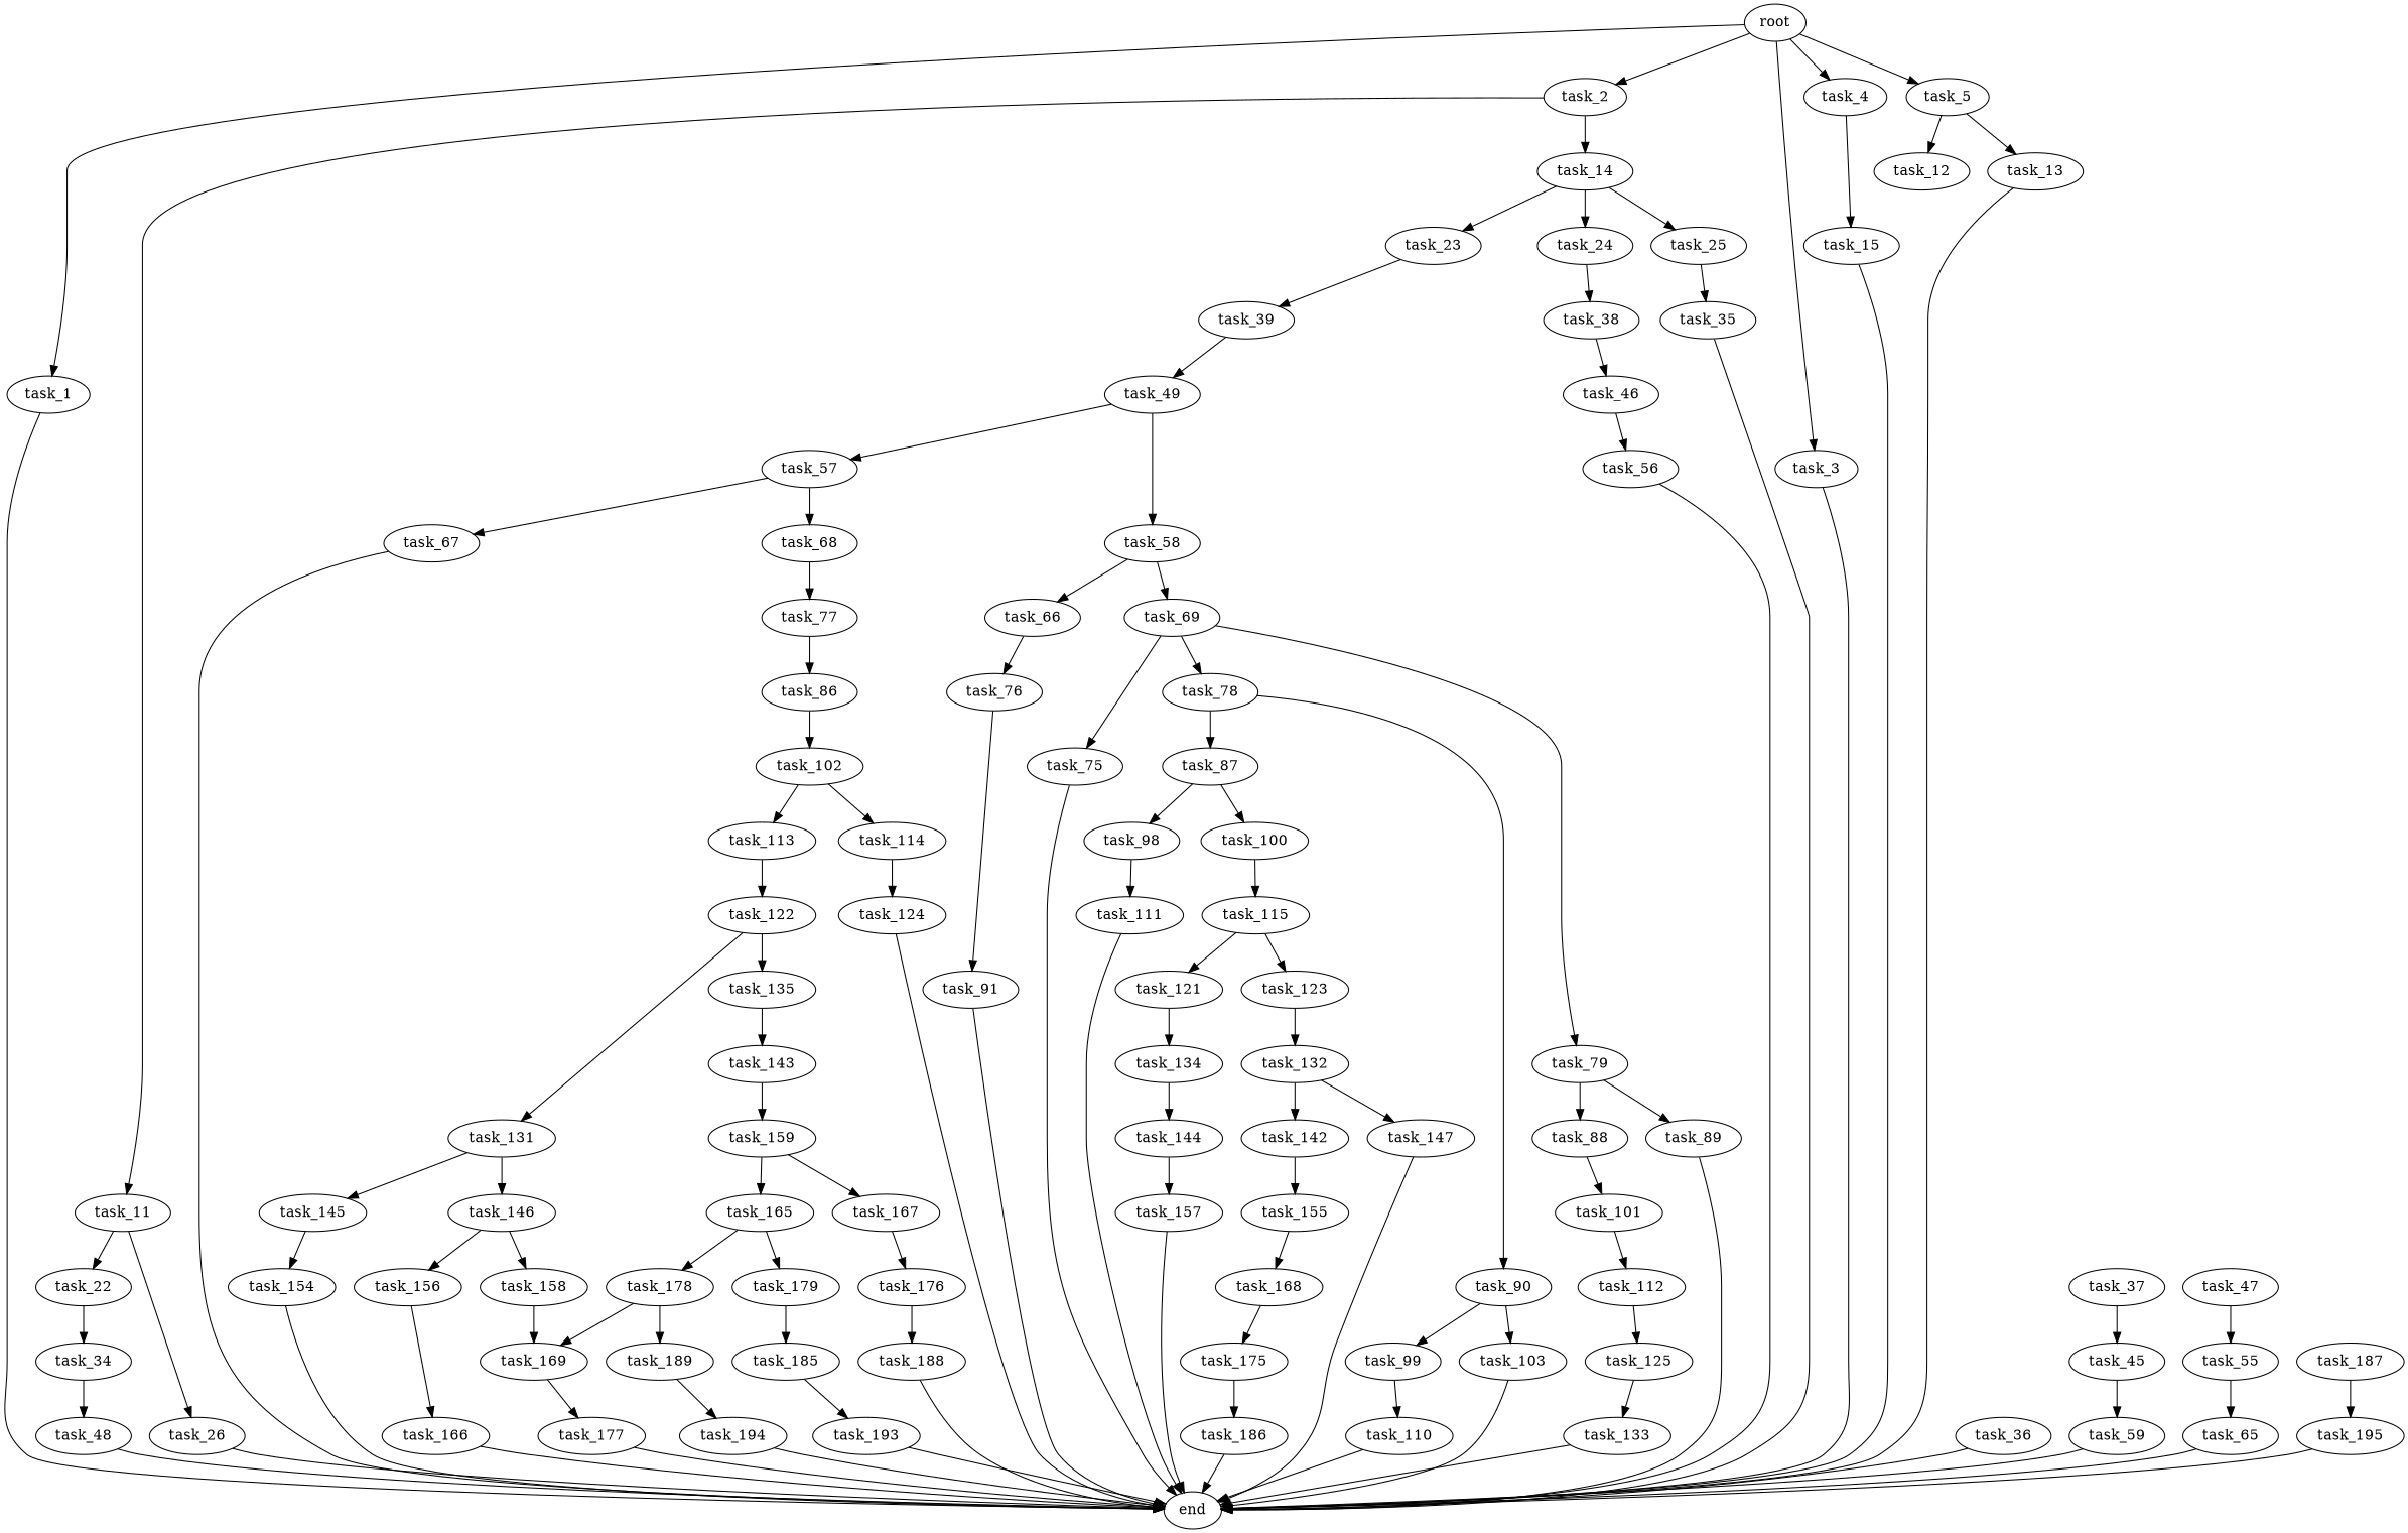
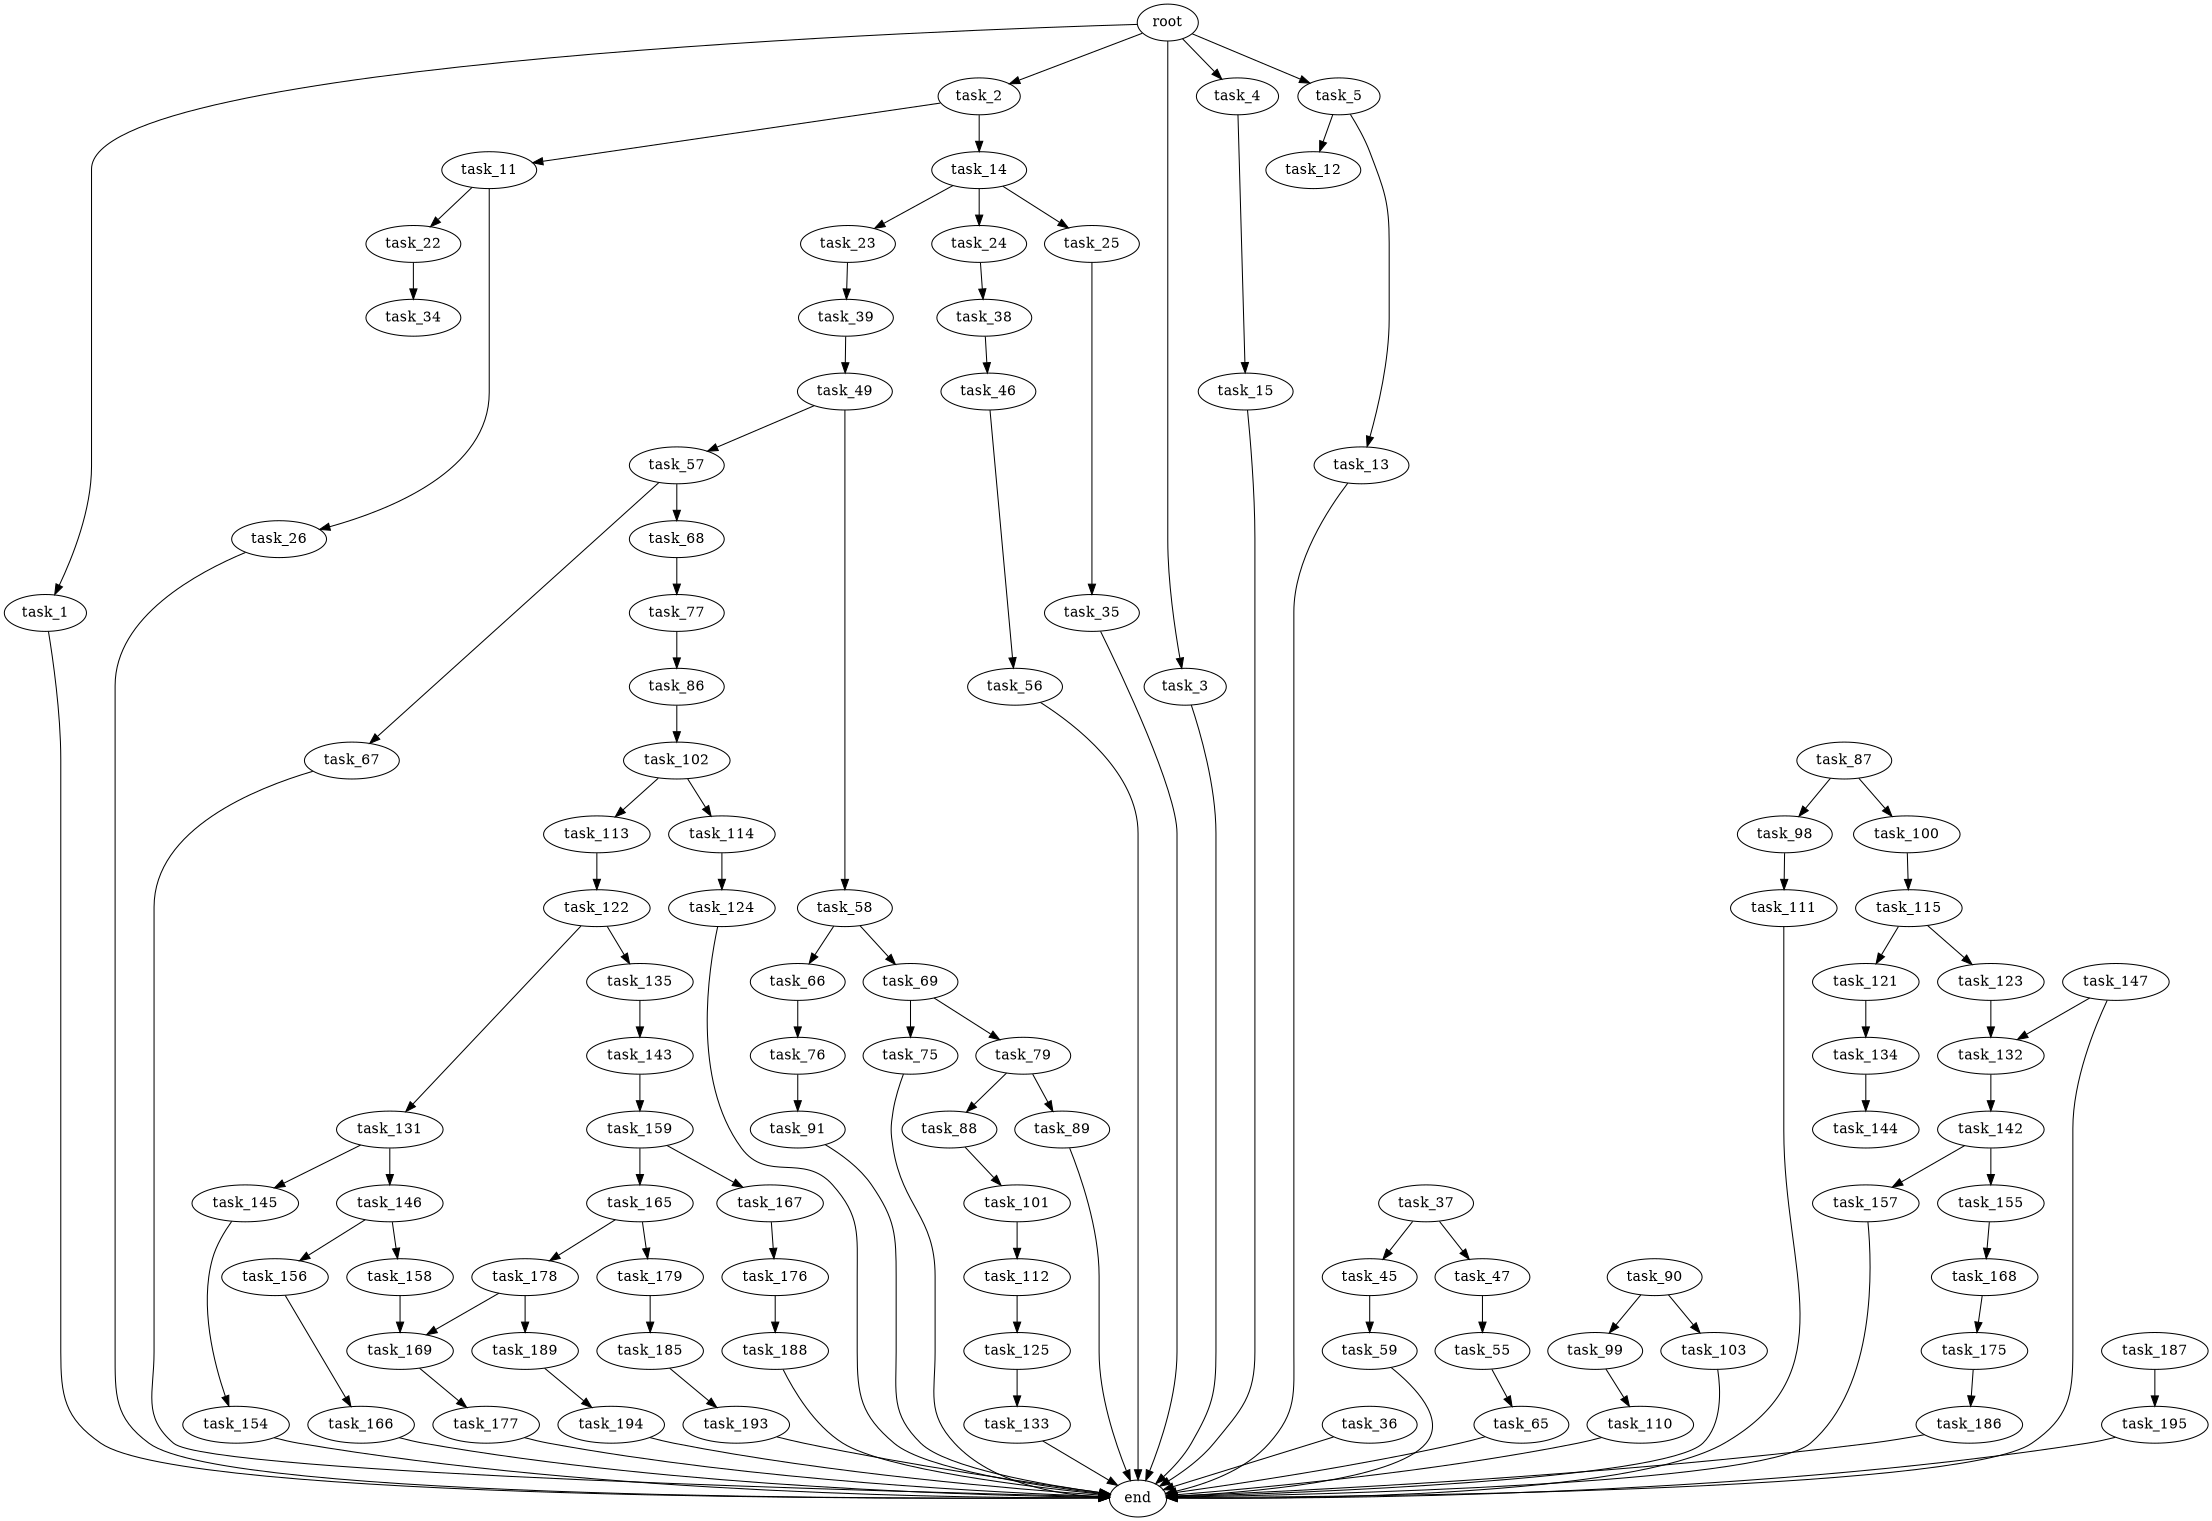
  digraph {
    root
    task_1
    task_2
    task_3
    task_4
    task_5
    end
    task_11
    task_14
    task_15
    task_12
    task_13
    task_22
    task_26
    task_23
    task_24
    task_25
    task_34
    task_39
    task_38
    task_35
-   task_48
    task_36
    task_37
    task_45
    task_47
    task_49
    task_46
    task_57
    task_58
    task_56
    task_59
    task_55
    task_65
    task_67
    task_68
    task_66
    task_69
    task_77
    task_76
    task_75
-   task_78
    task_79
    task_86
    task_91
    task_87
    task_90
    task_88
    task_89
    task_102
    task_98
    task_100
    task_99
    task_103
    task_101
    task_113
    task_114
    task_111
    task_115
    task_110
    task_112
    task_122
    task_124
    task_121
    task_123
    task_125
    task_134
    task_132
    task_133
    task_131
    task_135
    task_145
    task_146
    task_143
    task_144
    task_142
    task_147
    task_157
    task_154
    task_156
    task_158
    task_159
    task_155
    task_166
    task_169
    task_168
    task_165
    task_167
    task_175
    task_178
    task_179
    task_176
    task_177
    task_186
    task_189
    task_185
    task_188
    task_187
    task_195
    task_194
    task_193
    root -> task_1
    root -> task_2
    root -> task_3
    root -> task_4
    root -> task_5
    task_1 -> end
    task_2 -> task_11
    task_2 -> task_14
    task_3 -> end
    task_4 -> task_15
    task_5 -> task_12
    task_5 -> task_13
    task_11 -> task_22
    task_11 -> task_26
    task_14 -> task_23
    task_14 -> task_24
    task_14 -> task_25
    task_15 -> end
    task_13 -> end
    task_22 -> task_34
    task_26 -> end
    task_23 -> task_39
    task_24 -> task_38
    task_25 -> task_35
-   task_34 -> task_48
    task_39 -> task_49
    task_38 -> task_46
    task_35 -> end
-   task_48 -> end
    task_36 -> end
    task_37 -> task_45
+   task_37 -> task_47
    task_45 -> task_59
    task_47 -> task_55
    task_49 -> task_57
    task_49 -> task_58
    task_46 -> task_56
    task_57 -> task_67
    task_57 -> task_68
    task_58 -> task_66
    task_58 -> task_69
    task_56 -> end
    task_59 -> end
    task_55 -> task_65
    task_65 -> end
    task_67 -> end
    task_68 -> task_77
    task_66 -> task_76
    task_69 -> task_75
-   task_69 -> task_78
    task_69 -> task_79
    task_77 -> task_86
    task_76 -> task_91
    task_75 -> end
-   task_78 -> task_87
-   task_78 -> task_90
    task_79 -> task_88
    task_79 -> task_89
    task_86 -> task_102
    task_91 -> end
    task_87 -> task_98
    task_87 -> task_100
    task_90 -> task_99
    task_90 -> task_103
    task_88 -> task_101
    task_89 -> end
    task_102 -> task_113
    task_102 -> task_114
    task_98 -> task_111
    task_100 -> task_115
    task_99 -> task_110
    task_103 -> end
    task_101 -> task_112
    task_113 -> task_122
    task_114 -> task_124
    task_111 -> end
    task_115 -> task_121
    task_115 -> task_123
    task_110 -> end
    task_112 -> task_125
    task_122 -> task_131
    task_122 -> task_135
    task_124 -> end
    task_121 -> task_134
    task_123 -> task_132
    task_125 -> task_133
    task_134 -> task_144
    task_132 -> task_142
-   task_132 -> task_147
+   task_147 -> task_132
    task_133 -> end
    task_131 -> task_145
    task_131 -> task_146
    task_135 -> task_143
    task_145 -> task_154
    task_146 -> task_156
    task_146 -> task_158
    task_143 -> task_159
-   task_144 -> task_157
+   task_142 -> task_157
    task_142 -> task_155
    task_147 -> end
    task_157 -> end
    task_154 -> end
    task_156 -> task_166
    task_158 -> task_169
    task_159 -> task_165
    task_159 -> task_167
    task_155 -> task_168
    task_166 -> end
    task_169 -> task_177
    task_168 -> task_175
    task_165 -> task_178
    task_165 -> task_179
    task_167 -> task_176
    task_175 -> task_186
    task_178 -> task_169
    task_178 -> task_189
    task_179 -> task_185
    task_176 -> task_188
    task_177 -> end
    task_186 -> end
    task_189 -> task_194
    task_185 -> task_193
    task_188 -> end
    task_187 -> task_195
    task_195 -> end
    task_194 -> end
    task_193 -> end
  }
